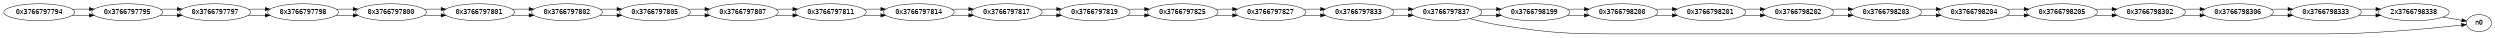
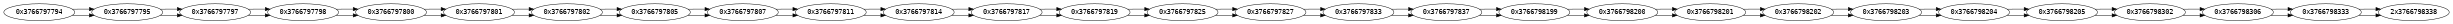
  digraph {
    fontname="DejaVu Sans Mono"
    rankdir=LR
    node [fontname="DejaVu Sans Mono"]
    edge [fontname="DejaVu Sans Mono"]
    n1 [label="0x3766797794"]
    n2 [label="0x3766797795"]
    n3 [label="0x3766797797"]
    n4 [label="0x3766797798"]
    n5 [label="0x3766797800"]
    n6 [label="0x3766797801"]
    n7 [label="0x3766797802"]
    n8 [label="0x3766797805"]
    n9 [label="0x3766797807"]
    n10 [label="0x3766797811"]
    n11 [label="0x3766797814"]
    n12 [label="0x3766797817"]
    n13 [label="0x3766797819"]
    n14 [label="0x3766797825"]
    n15 [label="0x3766797827"]
    n16 [label="0x3766797833"]
    n17 [label="0x3766797837"]
    n18 [label="0x3766798199"]
-   n0
    n19 [label="0x3766798200"]
    n20 [label="0x3766798201"]
    n21 [label="0x3766798202"]
    n22 [label="0x3766798203"]
    n23 [label="0x3766798204"]
    n24 [label="0x3766798205"]
    n25 [label="0x3766798302"]
    n26 [label="0x3766798306"]
    n27 [label="0x3766798333"]
    n28 [label="2x3766798338"]
    n1 -> n2
    n1 -> n2
    n2 -> n3
    n2 -> n3
    n3 -> n4
    n3 -> n4
    n4 -> n5
    n4 -> n5
    n5 -> n6
    n5 -> n6
    n6 -> n7
    n6 -> n7
    n7 -> n8
    n7 -> n8
    n8 -> n9
    n8 -> n9
    n9 -> n10
    n9 -> n10
    n10 -> n11
    n10 -> n11
    n11 -> n12
    n11 -> n12
    n12 -> n13
    n12 -> n13
    n13 -> n14
    n13 -> n14
    n14 -> n15
    n14 -> n15
    n15 -> n16
    n15 -> n16
    n16 -> n17
    n16 -> n17
    n17 -> n18
    n17 -> n18
-   n17 -> n0
    n18 -> n19
    n18 -> n19
    n19 -> n20
    n19 -> n20
    n20 -> n21
    n20 -> n21
    n21 -> n22
    n21 -> n22
    n22 -> n23
    n22 -> n23
    n23 -> n24
    n23 -> n24
    n24 -> n25
    n24 -> n25
    n25 -> n26
    n25 -> n26
    n26 -> n27
    n26 -> n27
    n27 -> n28
    n27 -> n28
-   n28 -> n0
  }
